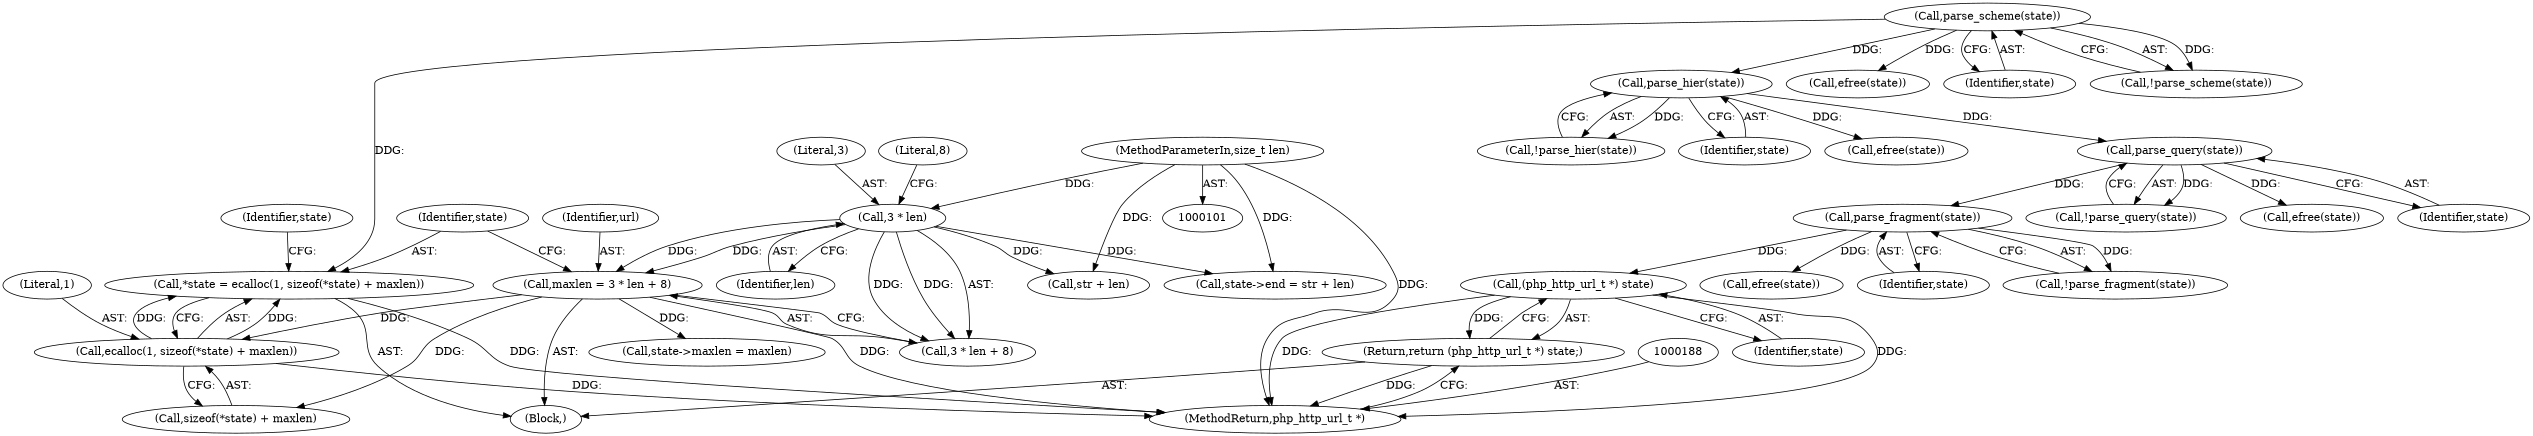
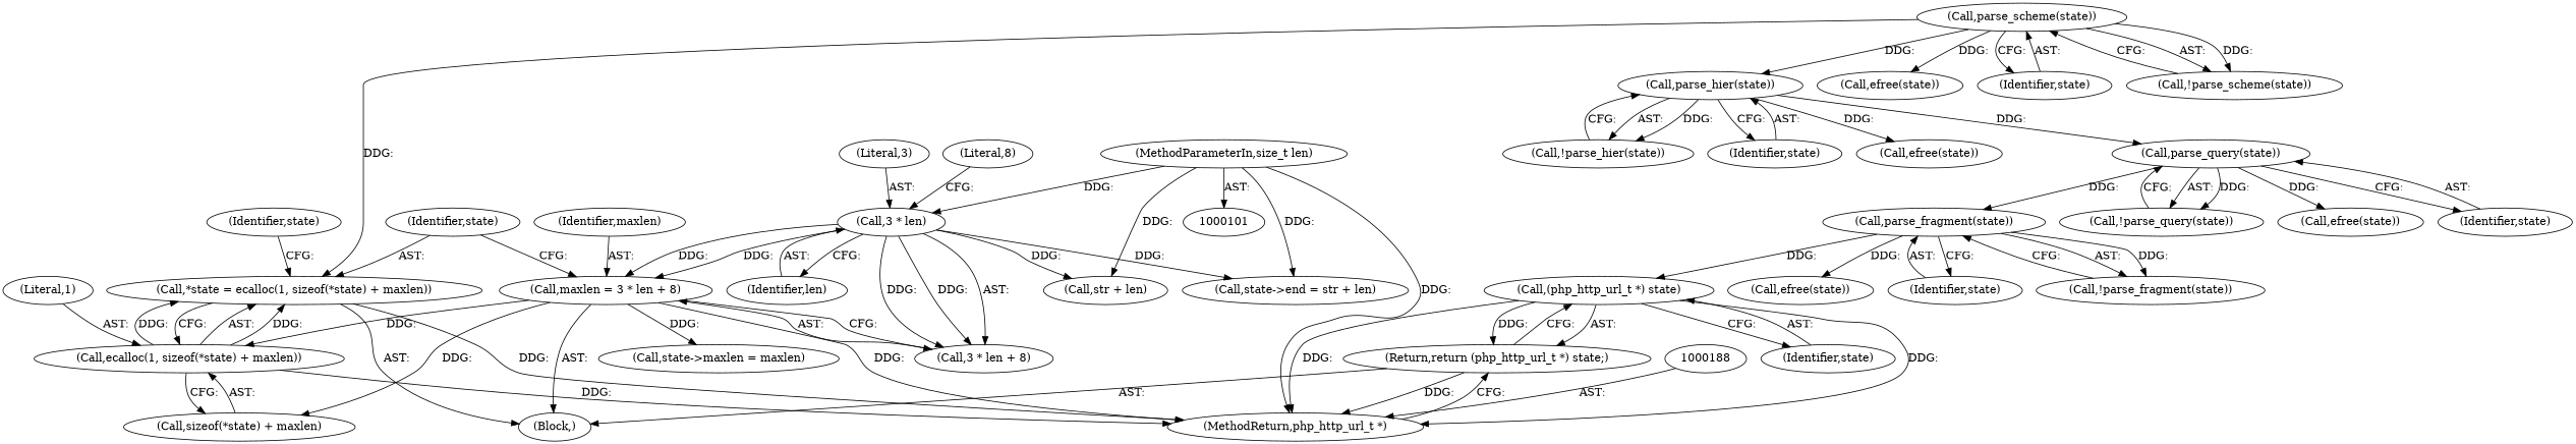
  digraph {
    n1 [label="(Call,(php_http_url_t *) state)"]
    n2 [label="(Return,return (php_http_url_t *) state;)"]
    n3 [label="(Identifier,state)"]
    n4 [label="(MethodReturn,php_http_url_t *)"]
    n5 [label="(Block,)"]
    n6 [label="(Call,parse_fragment(state))"]
    n7 [label="(Call,!parse_fragment(state))"]
    n8 [label="(Call,efree(state))"]
    n9 [label="(Identifier,state)"]
    n10 [label="(Call,parse_query(state))"]
    n11 [label="(Call,!parse_query(state))"]
    n12 [label="(Call,efree(state))"]
    n13 [label="(Identifier,state)"]
    n14 [label="(Call,parse_hier(state))"]
    n15 [label="(Call,!parse_hier(state))"]
    n16 [label="(Identifier,state)"]
    n17 [label="(Call,efree(state))"]
    n18 [label="(Call,parse_scheme(state))"]
    n19 [label="(Call,efree(state))"]
    n20 [label="(Identifier,state)"]
    n21 [label="(Call,!parse_scheme(state))"]
    n22 [label="(Call,*state = ecalloc(1, sizeof(*state) + maxlen))"]
    n23 [label="(Call,ecalloc(1, sizeof(*state) + maxlen))"]
    n24 [label="(Call,sizeof(*state) + maxlen)"]
    n25 [label="(Call,maxlen = 3 * len + 8)"]
    n26 [label="(Call,3 * len + 8)"]
    n27 [label="(Call,state->maxlen = maxlen)"]
    n28 [label="(Call,3 * len)"]
    n29 [label="(Call,str + len)"]
    n30 [label="(Identifier,len)"]
    n31 [label="(Call,state->end = str + len)"]
    n32 [label="(MethodParameterIn,size_t len)"]
    1000101
    n34 [label="(Identifier,state)"]
    n35 [label="(Literal,3)"]
-   n36 [label="(Identifier,url)"]
+   n36 [label="(Identifier,maxlen)"]
    n37 [label="(Literal,8)"]
    n38 [label="(Identifier,state)"]
    n39 [label="(Literal,1)"]
    1000188
    n1 -> n2 [label="AST: "]
    n1 -> n2 [label="DDG: "]
    n1 -> n3 [label="CFG: "]
    n1 -> n4 [label="DDG: "]
    n1 -> n4 [label="DDG: "]
    n2 -> n1 [label="CFG: "]
    n2 -> n4 [label="DDG: "]
    n2 -> n5 [label="AST: "]
    n3 -> n1 [label="AST: "]
    n4 -> n2 [label="CFG: "]
    n6 -> n1 [label="DDG: "]
    n6 -> n7 [label="AST: "]
    n6 -> n7 [label="DDG: "]
    n6 -> n8 [label="DDG: "]
    n6 -> n9 [label="CFG: "]
    n7 -> n6 [label="CFG: "]
    n9 -> n6 [label="AST: "]
    n10 -> n6 [label="DDG: "]
    n10 -> n11 [label="AST: "]
    n10 -> n11 [label="DDG: "]
    n10 -> n12 [label="DDG: "]
    n10 -> n13 [label="CFG: "]
    n11 -> n10 [label="CFG: "]
    n13 -> n10 [label="AST: "]
    n14 -> n10 [label="DDG: "]
    n14 -> n15 [label="AST: "]
    n14 -> n15 [label="DDG: "]
    n14 -> n16 [label="CFG: "]
    n14 -> n17 [label="DDG: "]
    n15 -> n14 [label="CFG: "]
    n16 -> n14 [label="AST: "]
    n18 -> n14 [label="DDG: "]
    n18 -> n19 [label="DDG: "]
    n18 -> n20 [label="CFG: "]
    n18 -> n21 [label="AST: "]
    n18 -> n21 [label="DDG: "]
    n18 -> n22 [label="DDG: "]
    n20 -> n18 [label="AST: "]
    n21 -> n18 [label="CFG: "]
    n22 -> n4 [label="DDG: "]
    n22 -> n5 [label="AST: "]
    n22 -> n23 [label="CFG: "]
    n23 -> n4 [label="DDG: "]
    n23 -> n22 [label="AST: "]
    n23 -> n22 [label="DDG: "]
    n23 -> n22 [label="DDG: "]
    n23 -> n24 [label="CFG: "]
    n24 -> n23 [label="AST: "]
    n25 -> n4 [label="DDG: "]
    n25 -> n5 [label="AST: "]
    n25 -> n23 [label="DDG: "]
    n25 -> n24 [label="DDG: "]
    n25 -> n26 [label="CFG: "]
    n25 -> n27 [label="DDG: "]
    n26 -> n25 [label="AST: "]
    n28 -> n25 [label="DDG: "]
    n28 -> n25 [label="DDG: "]
    n28 -> n26 [label="AST: "]
    n28 -> n26 [label="DDG: "]
    n28 -> n26 [label="DDG: "]
    n28 -> n29 [label="DDG: "]
    n28 -> n30 [label="CFG: "]
    n28 -> n31 [label="DDG: "]
    n30 -> n28 [label="AST: "]
    n32 -> n4 [label="DDG: "]
    n32 -> n28 [label="DDG: "]
    n32 -> n29 [label="DDG: "]
    n32 -> n31 [label="DDG: "]
    n32 -> 1000101 [label="AST: "]
    n34 -> n22 [label="AST: "]
    n34 -> n25 [label="CFG: "]
    n35 -> n28 [label="AST: "]
    n36 -> n25 [label="AST: "]
    n37 -> n28 [label="CFG: "]
    n38 -> n22 [label="CFG: "]
    n39 -> n23 [label="AST: "]
    1000188 -> n4 [label="AST: "]
  }
